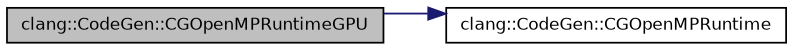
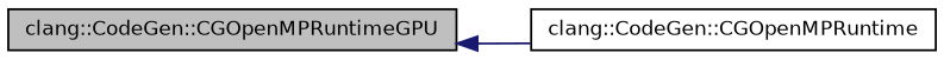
  digraph {
    rankdir=LR
    node [color=black fontname=Helvetica fontsize=10 shape=record]
    n1 [fillcolor=grey75 fontcolor=black height=0.2 label="clang::CodeGen::CGOpenMPRuntimeGPU" style=filled width=0.4]
    n2 [height=0.2 label="clang::CodeGen::CGOpenMPRuntime" width=0.4]
-   n2 -> n1 [color=midnightblue dir=back fontname=Helvetica fontsize=10 labelfontname=Helvetica labelfontsize=10 style=solid]
+   n1 -> n2 [color=midnightblue dir=back fontname=Helvetica fontsize=10 labelfontname=Helvetica labelfontsize=10 style=solid]
  }
